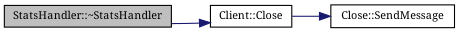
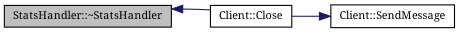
  digraph {
    fontname="Noto Serif"
    rankdir=LR
    node [color=black fillcolor=white fontname="Noto Serif" fontsize=10 shape=record style=filled]
    edge [color=midnightblue fontname="Noto Serif" fontsize=10 labelfontname=Helvetica labelfontsize=10 style=solid]
    n1 [fillcolor=grey75 fontcolor=black height=0.2 label="StatsHandler::~StatsHandler" width=0.4]
    n2 [height=0.2 label="Client::Close" width=0.4]
-   n3 [height=0.2 label="Close::SendMessage" width=0.4]
-   n1 -> n2
+   n3 [height=0.2 label="Client::SendMessage" width=0.4]
+   n2 -> n1
    n2 -> n3
  }
